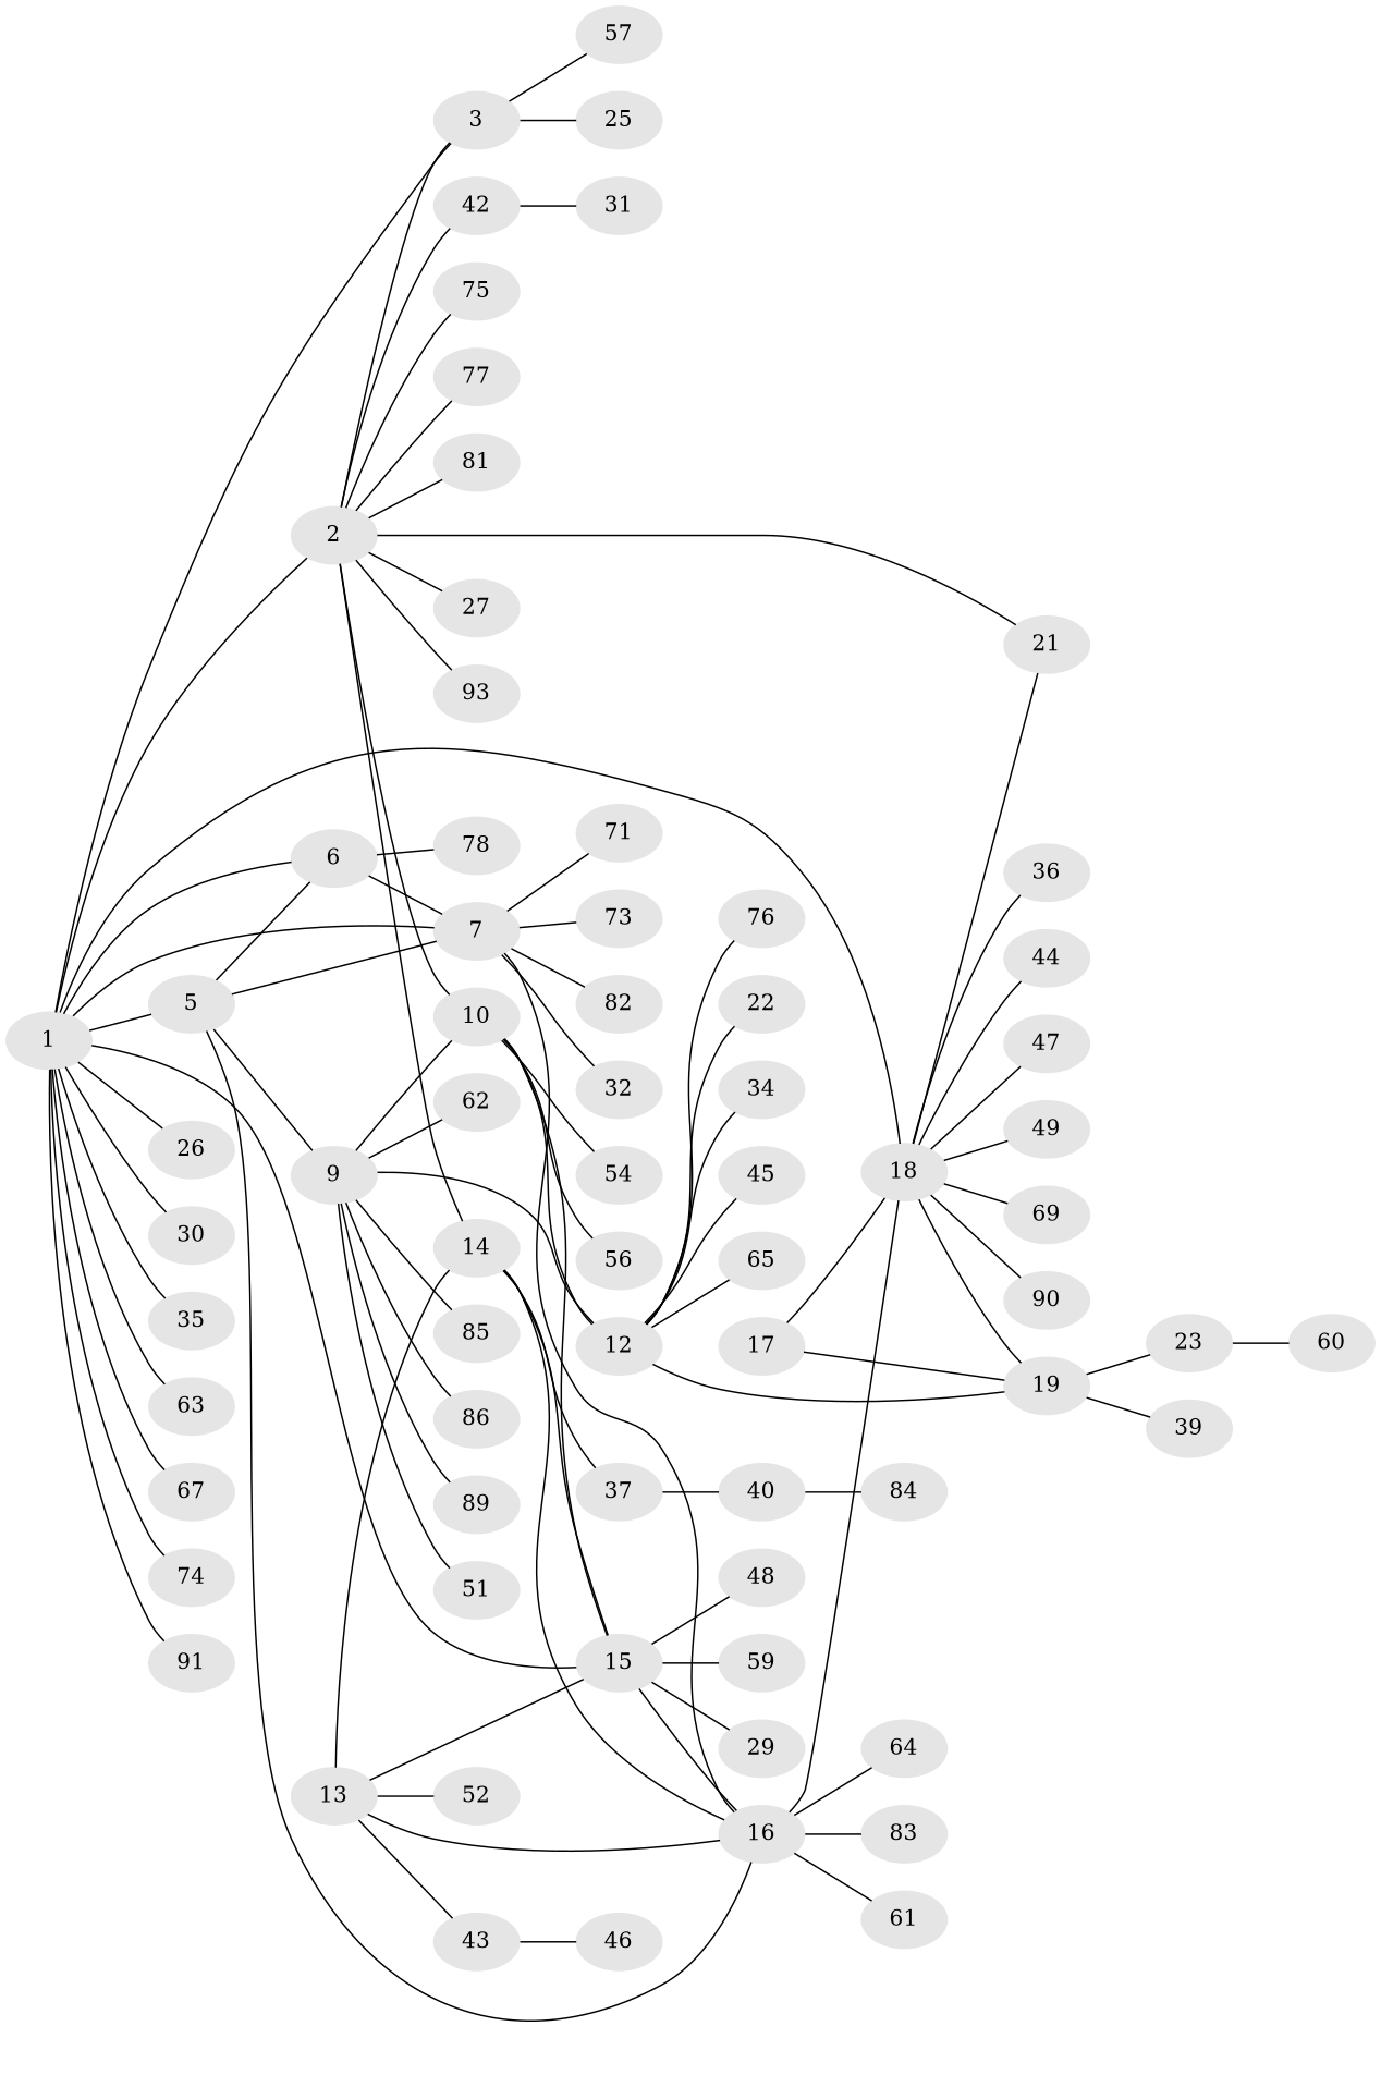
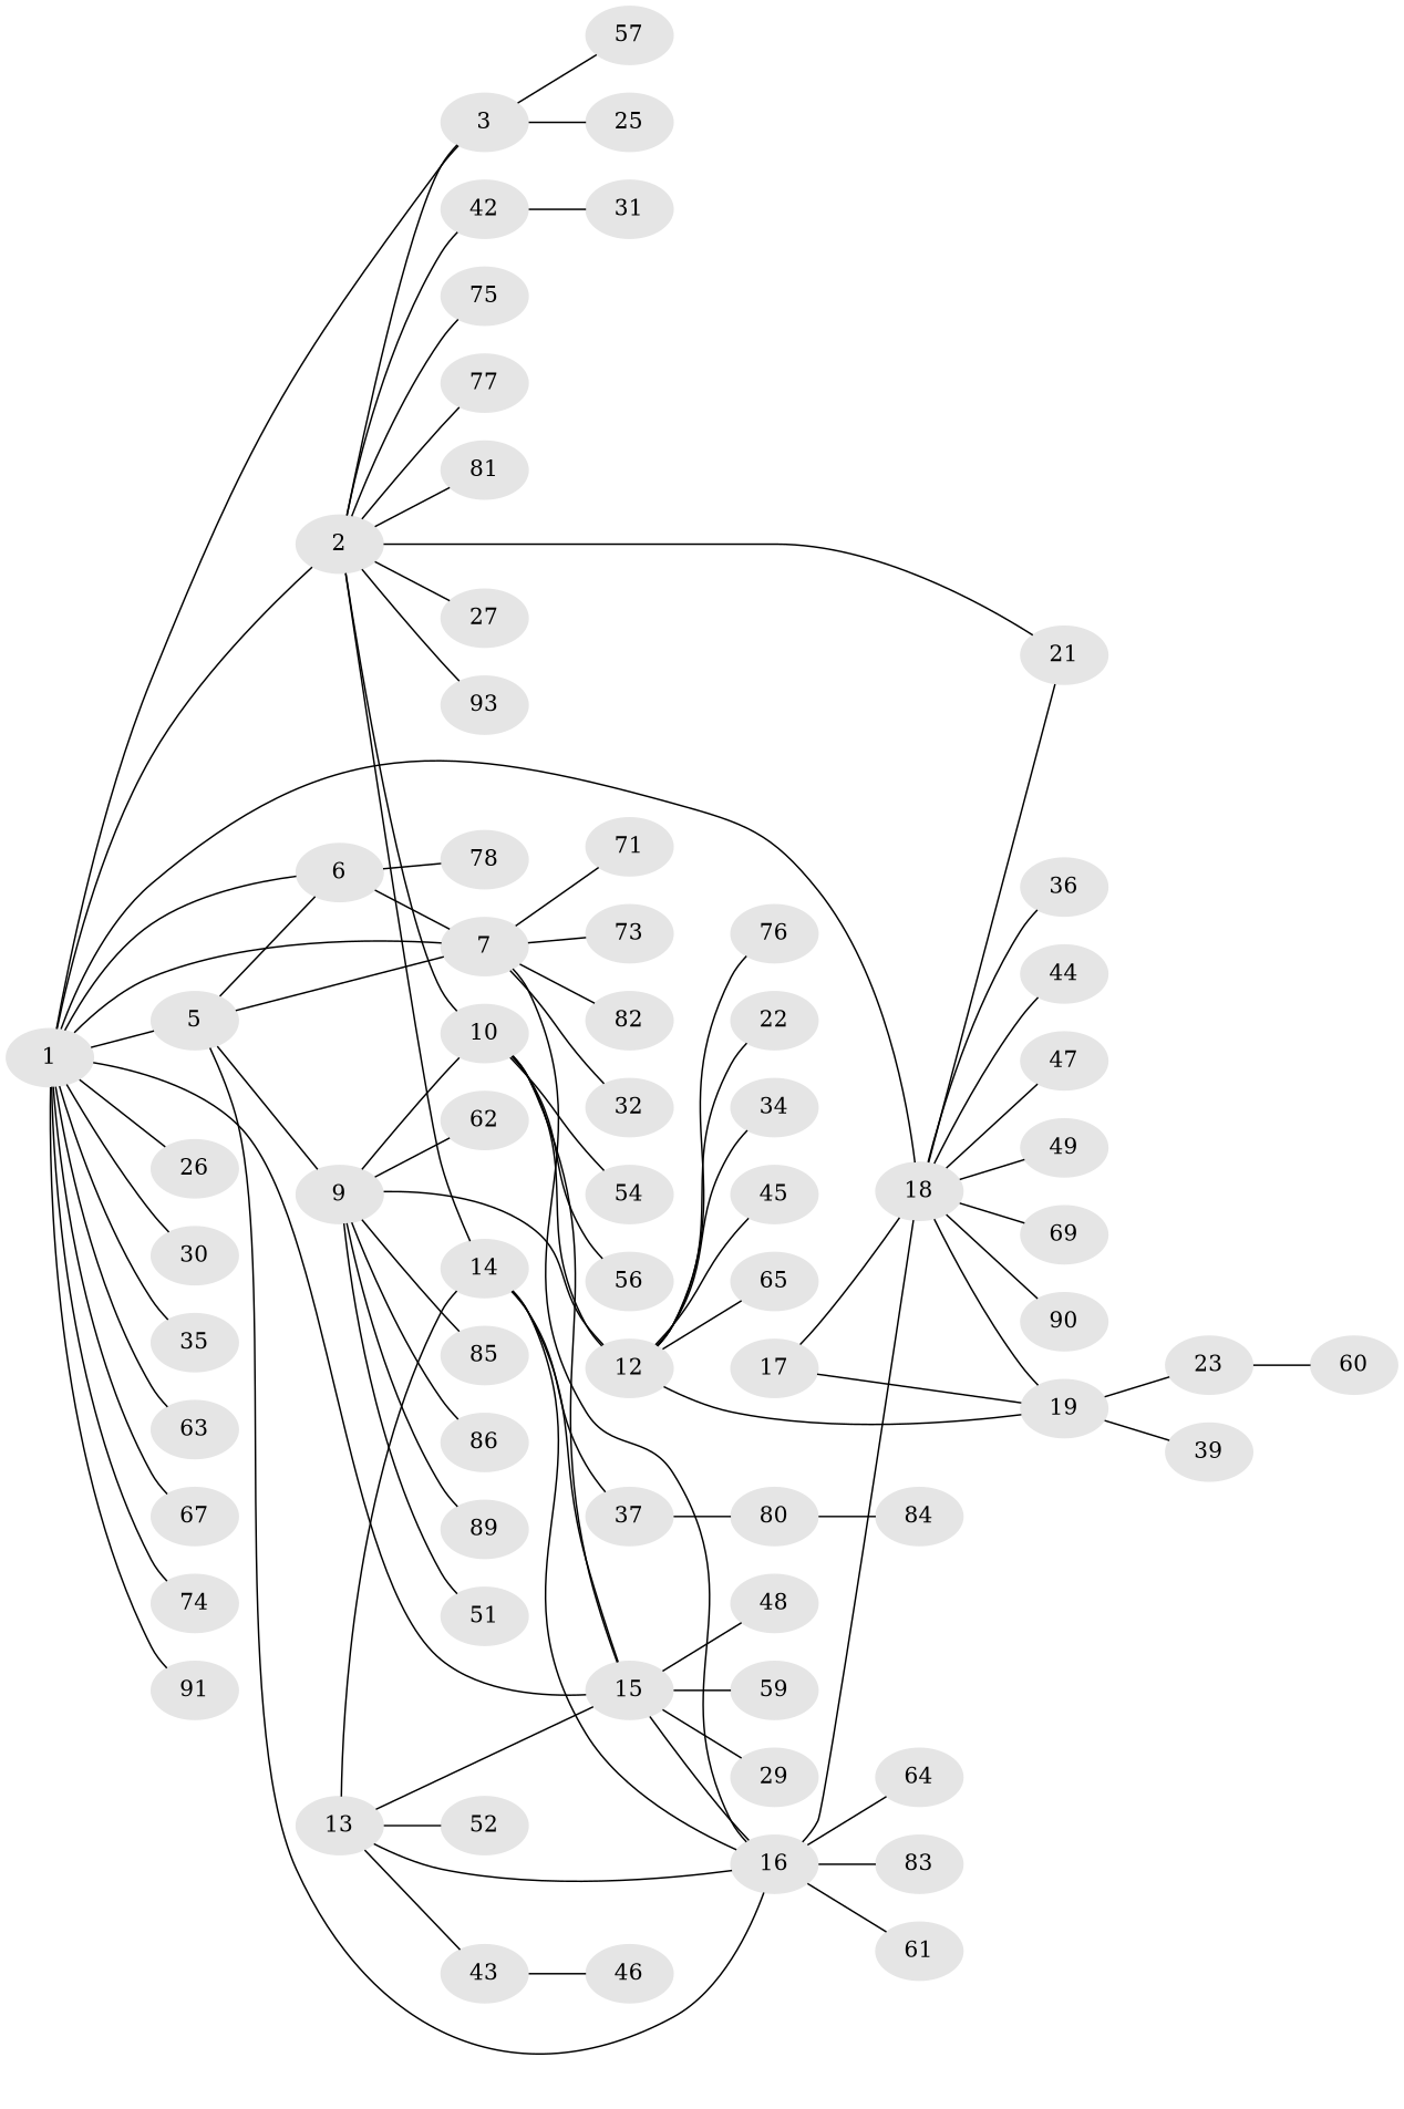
  graph {
    rankdir=LR
    node [color=gray90 style=filled]
    1 [super="+8"]
    2 [super="+4"]
    3 [super="+24"]
    5 [super="+79"]
    6
    7 [super="+66"]
    15 [super="+41"]
    18 [super="+20"]
    26 [super="+40"]
    30
    35
    63
    67
    74
    91
    10 [super="+11"]
    14
    21
    27
    n20 [label=93]
    42
    75
    77
    81
    25
    57
    9 [super="+38"]
    16 [super="+72"]
    78
    32 [super="+87"]
    71
    73
    82
    29
    48 [super="+58"]
    59
    19 [super="+50"]
    36
    44
    47
    49
    69
    90
    12 [super="+68"]
    54
    56
    37 [super="+53"]
    31
    51
    62
    85 [super="+88"]
    86
    89
    61
    64
    83
    22 [super="+55"]
    34
    45
    65
    76
    23
    39
    13 [super="+70"]
    43
    52
    46
-   80 [label=40]
+   80
    17 [super="+28"]
    60
    84
    1 -- 2 [weight=2]
    1 -- 3
    1 -- 5
    1 -- 6
    1 -- 7
    1 -- 15
    1 -- 18 [weight=2]
    1 -- 26
    1 -- 30
    1 -- 35
    1 -- 63
    1 -- 67
    1 -- 74
    1 -- 91
    2 -- 3 [weight=2]
    2 -- 10
    2 -- 14
    2 -- 21
    2 -- 27
    2 -- n20
    2 -- 42
    2 -- 75
    2 -- 77
    2 -- 81
    3 -- 25
    3 -- 57
    5 -- 6
    5 -- 7
    5 -- 9
    5 -- 16
    6 -- 7
    6 -- 78
    7 -- 16
    7 -- 32
    7 -- 71
    7 -- 73
    7 -- 82
    15 -- 16
    15 -- 29
    15 -- 48
    15 -- 59
    18 -- 21
    18 -- 19 [weight=2]
    18 -- 36
    18 -- 44
    18 -- 47
    18 -- 49
    18 -- 69
    18 -- 90
    10 -- 15
    10 -- 12 [weight=2]
    10 -- 54
    10 -- 56
    14 -- 15
    14 -- 16
    14 -- 37
    42 -- 31
    9 -- 10 [weight=2]
    9 -- 12
    9 -- 51
    9 -- 62
    9 -- 85
    9 -- 86
    9 -- 89
    16 -- 18
    16 -- 61
    16 -- 64
    16 -- 83
    19 -- 23
    19 -- 39
    12 -- 19
    12 -- 22
    12 -- 34
    12 -- 45
    12 -- 65
    12 -- 76
    37 -- 80
    23 -- 60
    13 -- 15
    13 -- 14
    13 -- 16
    13 -- 43
    13 -- 52
    43 -- 46
    80 -- 84
    17 -- 18 [weight=2]
    17 -- 19
  }
